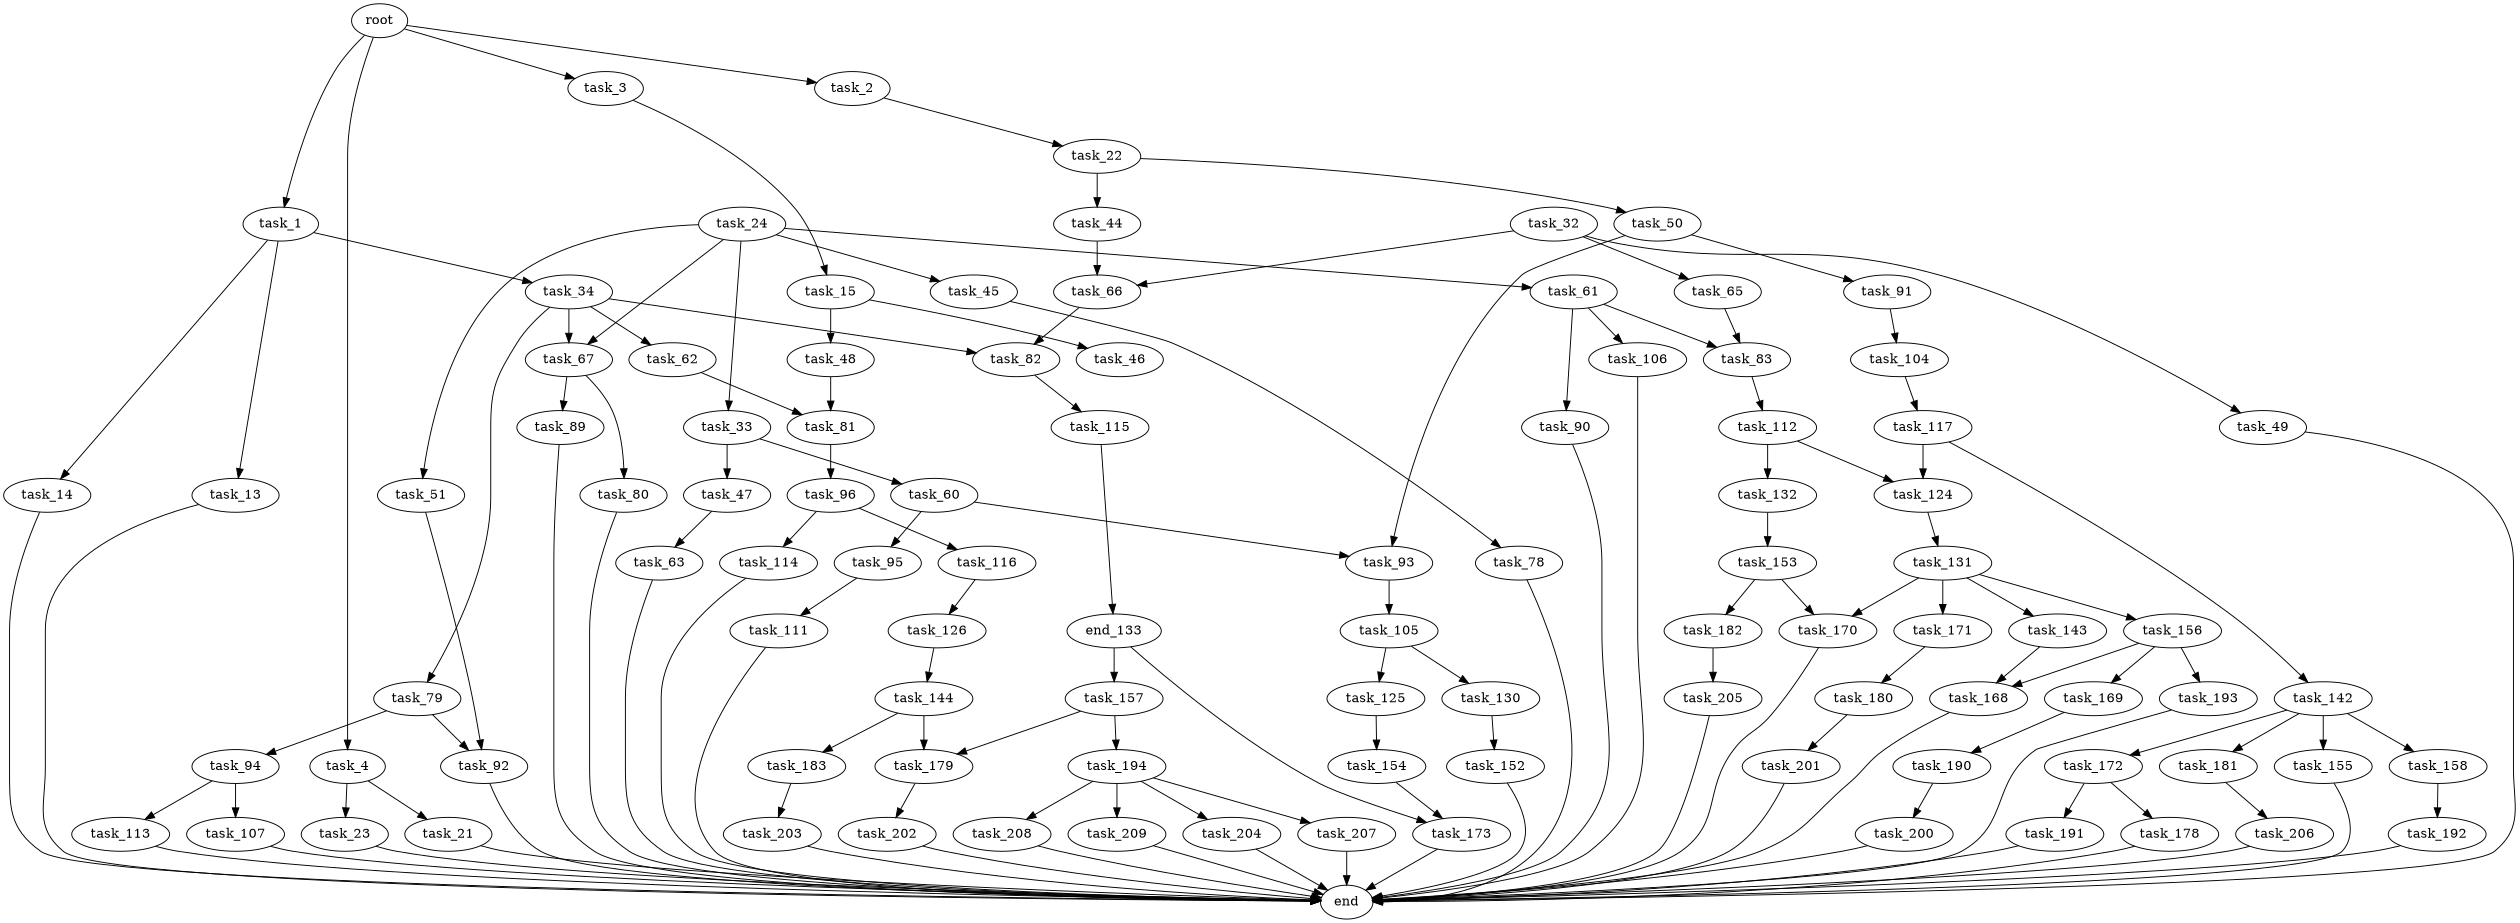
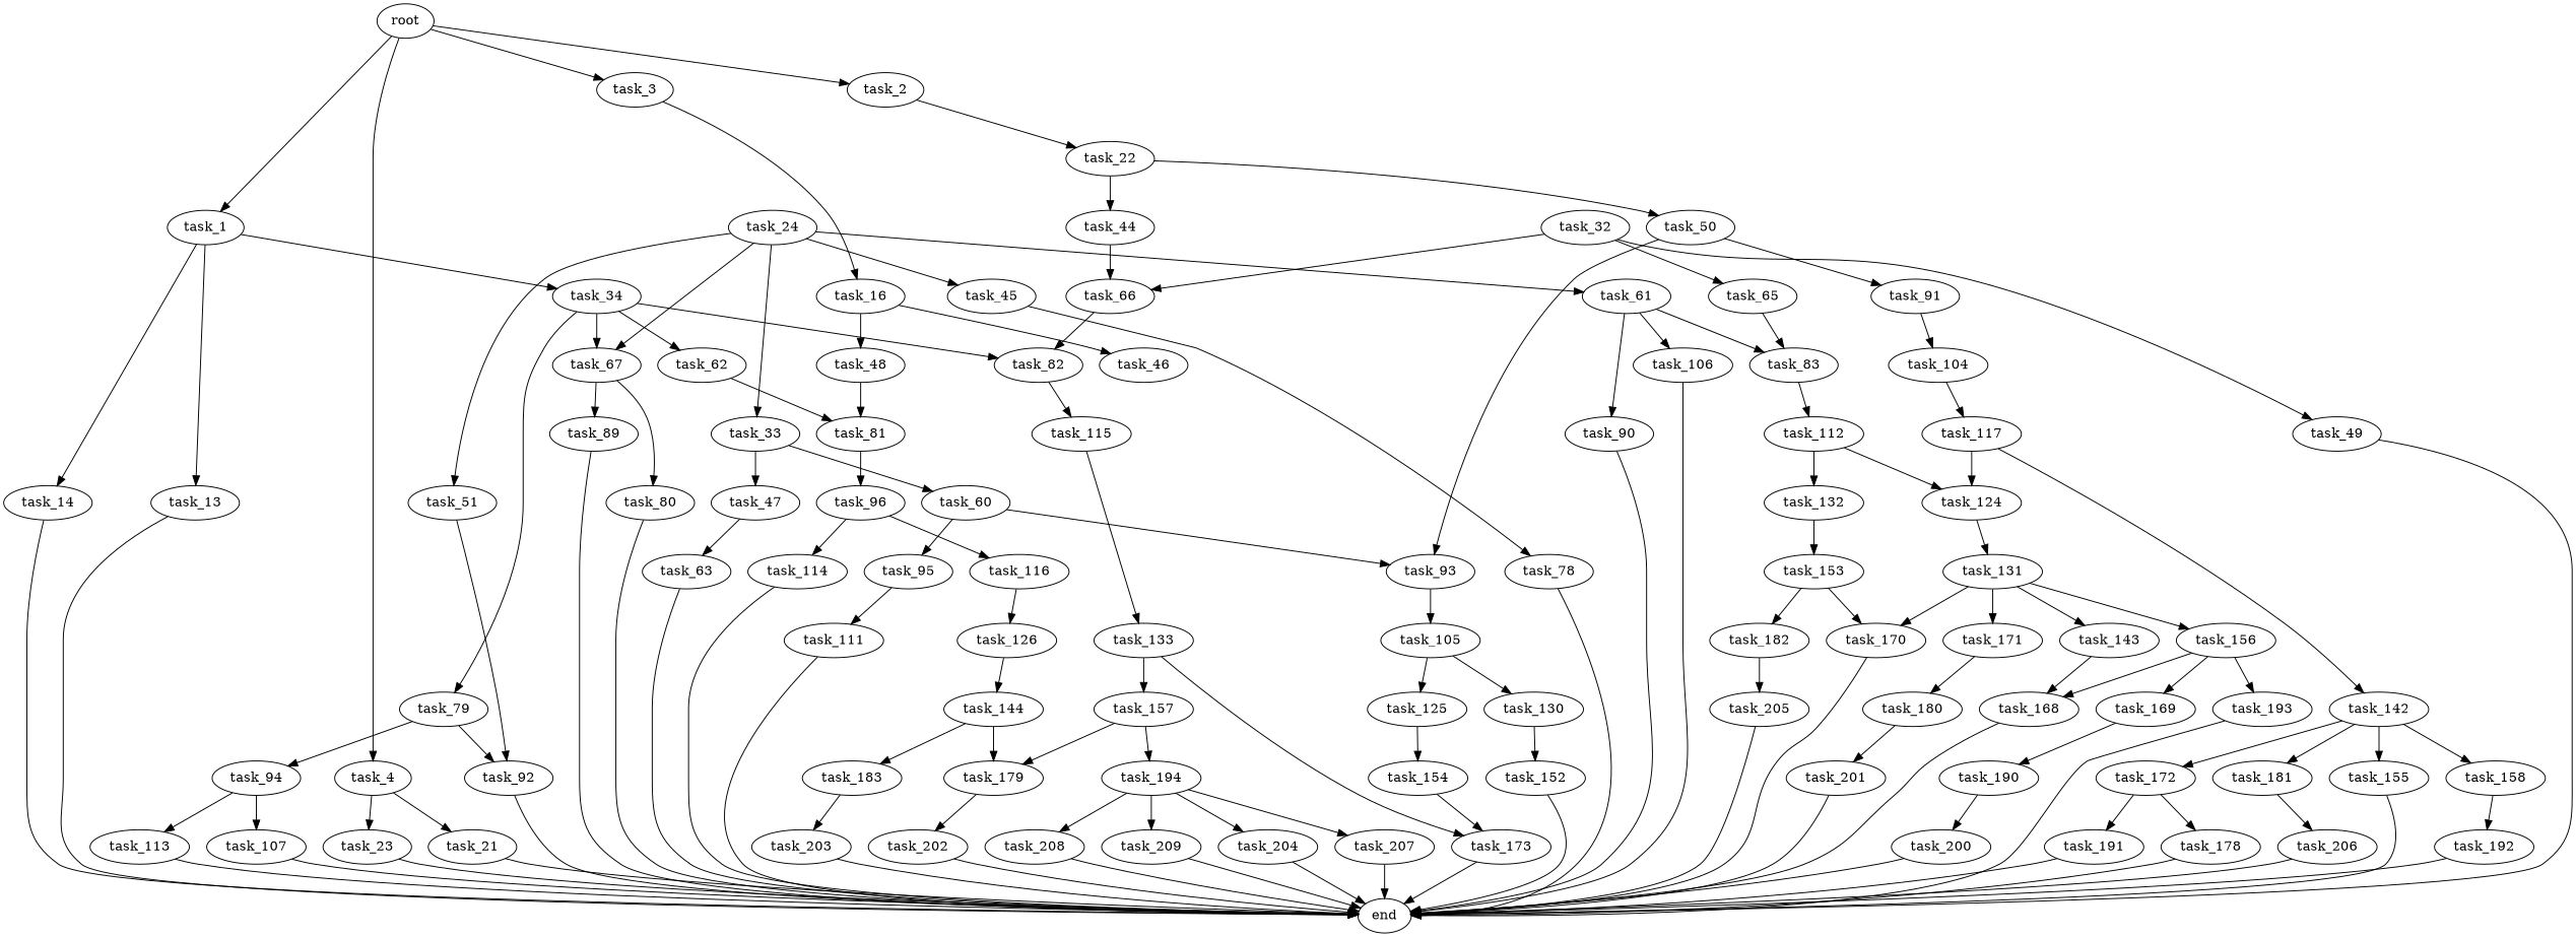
  digraph {
    root
    task_1
    task_2
    task_3
    task_4
    task_13
    task_14
    task_34
    task_22
-   task_15
+   task_15 [label=task_16]
    task_21
    task_23
    end
    task_67
    task_62
    task_79
    task_82
    task_44
    task_50
    task_46
    task_48
    task_24
    task_33
    task_45
    task_51
    task_61
    task_32
    task_49
    task_65
    task_66
    task_80
    task_89
    task_81
    task_92
    task_94
    task_115
    task_91
    task_93
    task_96
    task_47
    task_60
    task_78
    task_83
    task_90
    task_106
    task_104
    task_105
    task_63
    task_95
    task_112
    task_111
    task_107
    task_113
-   task_133 [label=end_133]
+   task_133
    task_114
    task_116
    task_117
    task_125
    task_130
    task_124
    task_132
    task_126
    task_157
    task_173
    task_131
    task_153
    task_142
    task_154
    task_152
    task_144
    task_155
    task_158
    task_172
    task_181
    task_143
    task_156
    task_170
    task_171
    task_182
    task_179
    task_194
    task_183
    task_192
    task_178
    task_191
    task_206
    task_168
    task_169
    task_193
    task_180
    task_190
    task_202
    task_203
    task_201
    task_205
    task_204
    task_207
    task_208
    task_209
    task_200
    root -> task_1
    root -> task_2
    root -> task_3
    root -> task_4
    task_1 -> task_13
    task_1 -> task_14
    task_1 -> task_34
    task_2 -> task_22
    task_3 -> task_15
    task_4 -> task_21
    task_4 -> task_23
    task_13 -> end
    task_14 -> end
    task_34 -> task_67
    task_34 -> task_62
    task_34 -> task_79
    task_34 -> task_82
    task_22 -> task_44
    task_22 -> task_50
    task_15 -> task_46
    task_15 -> task_48
    task_21 -> end
    task_23 -> end
    task_67 -> task_80
    task_67 -> task_89
    task_62 -> task_81
    task_79 -> task_92
    task_79 -> task_94
    task_82 -> task_115
    task_44 -> task_66
    task_50 -> task_91
    task_50 -> task_93
    task_48 -> task_81
    task_24 -> task_67
    task_24 -> task_33
    task_24 -> task_45
    task_24 -> task_51
    task_24 -> task_61
    task_33 -> task_47
    task_33 -> task_60
    task_45 -> task_78
    task_51 -> task_92
    task_61 -> task_83
    task_61 -> task_90
    task_61 -> task_106
    task_32 -> task_49
    task_32 -> task_65
    task_32 -> task_66
    task_49 -> end
    task_65 -> task_83
    task_66 -> task_82
    task_80 -> end
    task_89 -> end
    task_81 -> task_96
    task_92 -> end
    task_94 -> task_107
    task_94 -> task_113
    task_115 -> task_133
    task_91 -> task_104
    task_93 -> task_105
    task_96 -> task_114
    task_96 -> task_116
    task_47 -> task_63
    task_60 -> task_93
    task_60 -> task_95
    task_78 -> end
    task_83 -> task_112
    task_90 -> end
    task_106 -> end
    task_104 -> task_117
    task_105 -> task_125
    task_105 -> task_130
    task_63 -> end
    task_95 -> task_111
    task_112 -> task_124
    task_112 -> task_132
    task_111 -> end
    task_107 -> end
    task_113 -> end
    task_133 -> task_157
    task_133 -> task_173
    task_114 -> end
    task_116 -> task_126
    task_117 -> task_124
    task_117 -> task_142
    task_125 -> task_154
    task_130 -> task_152
    task_124 -> task_131
    task_132 -> task_153
    task_126 -> task_144
    task_157 -> task_179
    task_157 -> task_194
    task_173 -> end
    task_131 -> task_143
    task_131 -> task_156
    task_131 -> task_170
    task_131 -> task_171
    task_153 -> task_170
    task_153 -> task_182
    task_142 -> task_155
    task_142 -> task_158
    task_142 -> task_172
    task_142 -> task_181
    task_154 -> task_173
    task_152 -> end
    task_144 -> task_179
    task_144 -> task_183
    task_155 -> end
    task_158 -> task_192
    task_172 -> task_178
    task_172 -> task_191
    task_181 -> task_206
    task_143 -> task_168
    task_156 -> task_168
    task_156 -> task_169
    task_156 -> task_193
    task_170 -> end
    task_171 -> task_180
    task_182 -> task_205
    task_179 -> task_202
    task_194 -> task_204
    task_194 -> task_207
    task_194 -> task_208
    task_194 -> task_209
    task_183 -> task_203
    task_192 -> end
    task_178 -> end
    task_191 -> end
    task_206 -> end
    task_168 -> end
    task_169 -> task_190
    task_193 -> end
    task_180 -> task_201
    task_190 -> task_200
    task_202 -> end
    task_203 -> end
    task_201 -> end
    task_205 -> end
    task_204 -> end
    task_207 -> end
    task_208 -> end
    task_209 -> end
    task_200 -> end
  }
